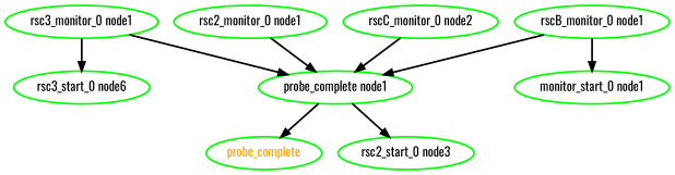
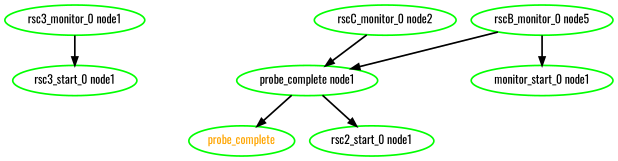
  digraph {
    fontname=Oswald
    node [color=green fontcolor=black fontname=Oswald style=bold]
    edge [fontname=Oswald style=bold]
    probe_complete [fontcolor=orange]
    "probe_complete node1"
-   "rsc2_start_0 node1" [label="rsc2_start_0 node3"]
-   "rsc2_monitor_0 node1"
+   "rsc2_start_0 node1"
    "rsc3_monitor_0 node1"
-   "rsc3_start_0 node1" [label="rsc3_start_0 node6"]
-   "rscB_monitor_0 node1"
+   "rsc3_start_0 node1"
+   "rscB_monitor_0 node1" [label="rscB_monitor_0 node5"]
    n8 [label="monitor_start_0 node1"]
    n9 [label="rscC_monitor_0 node2"]
    "probe_complete node1" -> probe_complete
    "probe_complete node1" -> "rsc2_start_0 node1"
-   "rsc2_monitor_0 node1" -> "probe_complete node1"
-   "rsc3_monitor_0 node1" -> "probe_complete node1"
    "rsc3_monitor_0 node1" -> "rsc3_start_0 node1"
    "rscB_monitor_0 node1" -> "probe_complete node1"
    "rscB_monitor_0 node1" -> n8
    n9 -> "probe_complete node1"
  }
